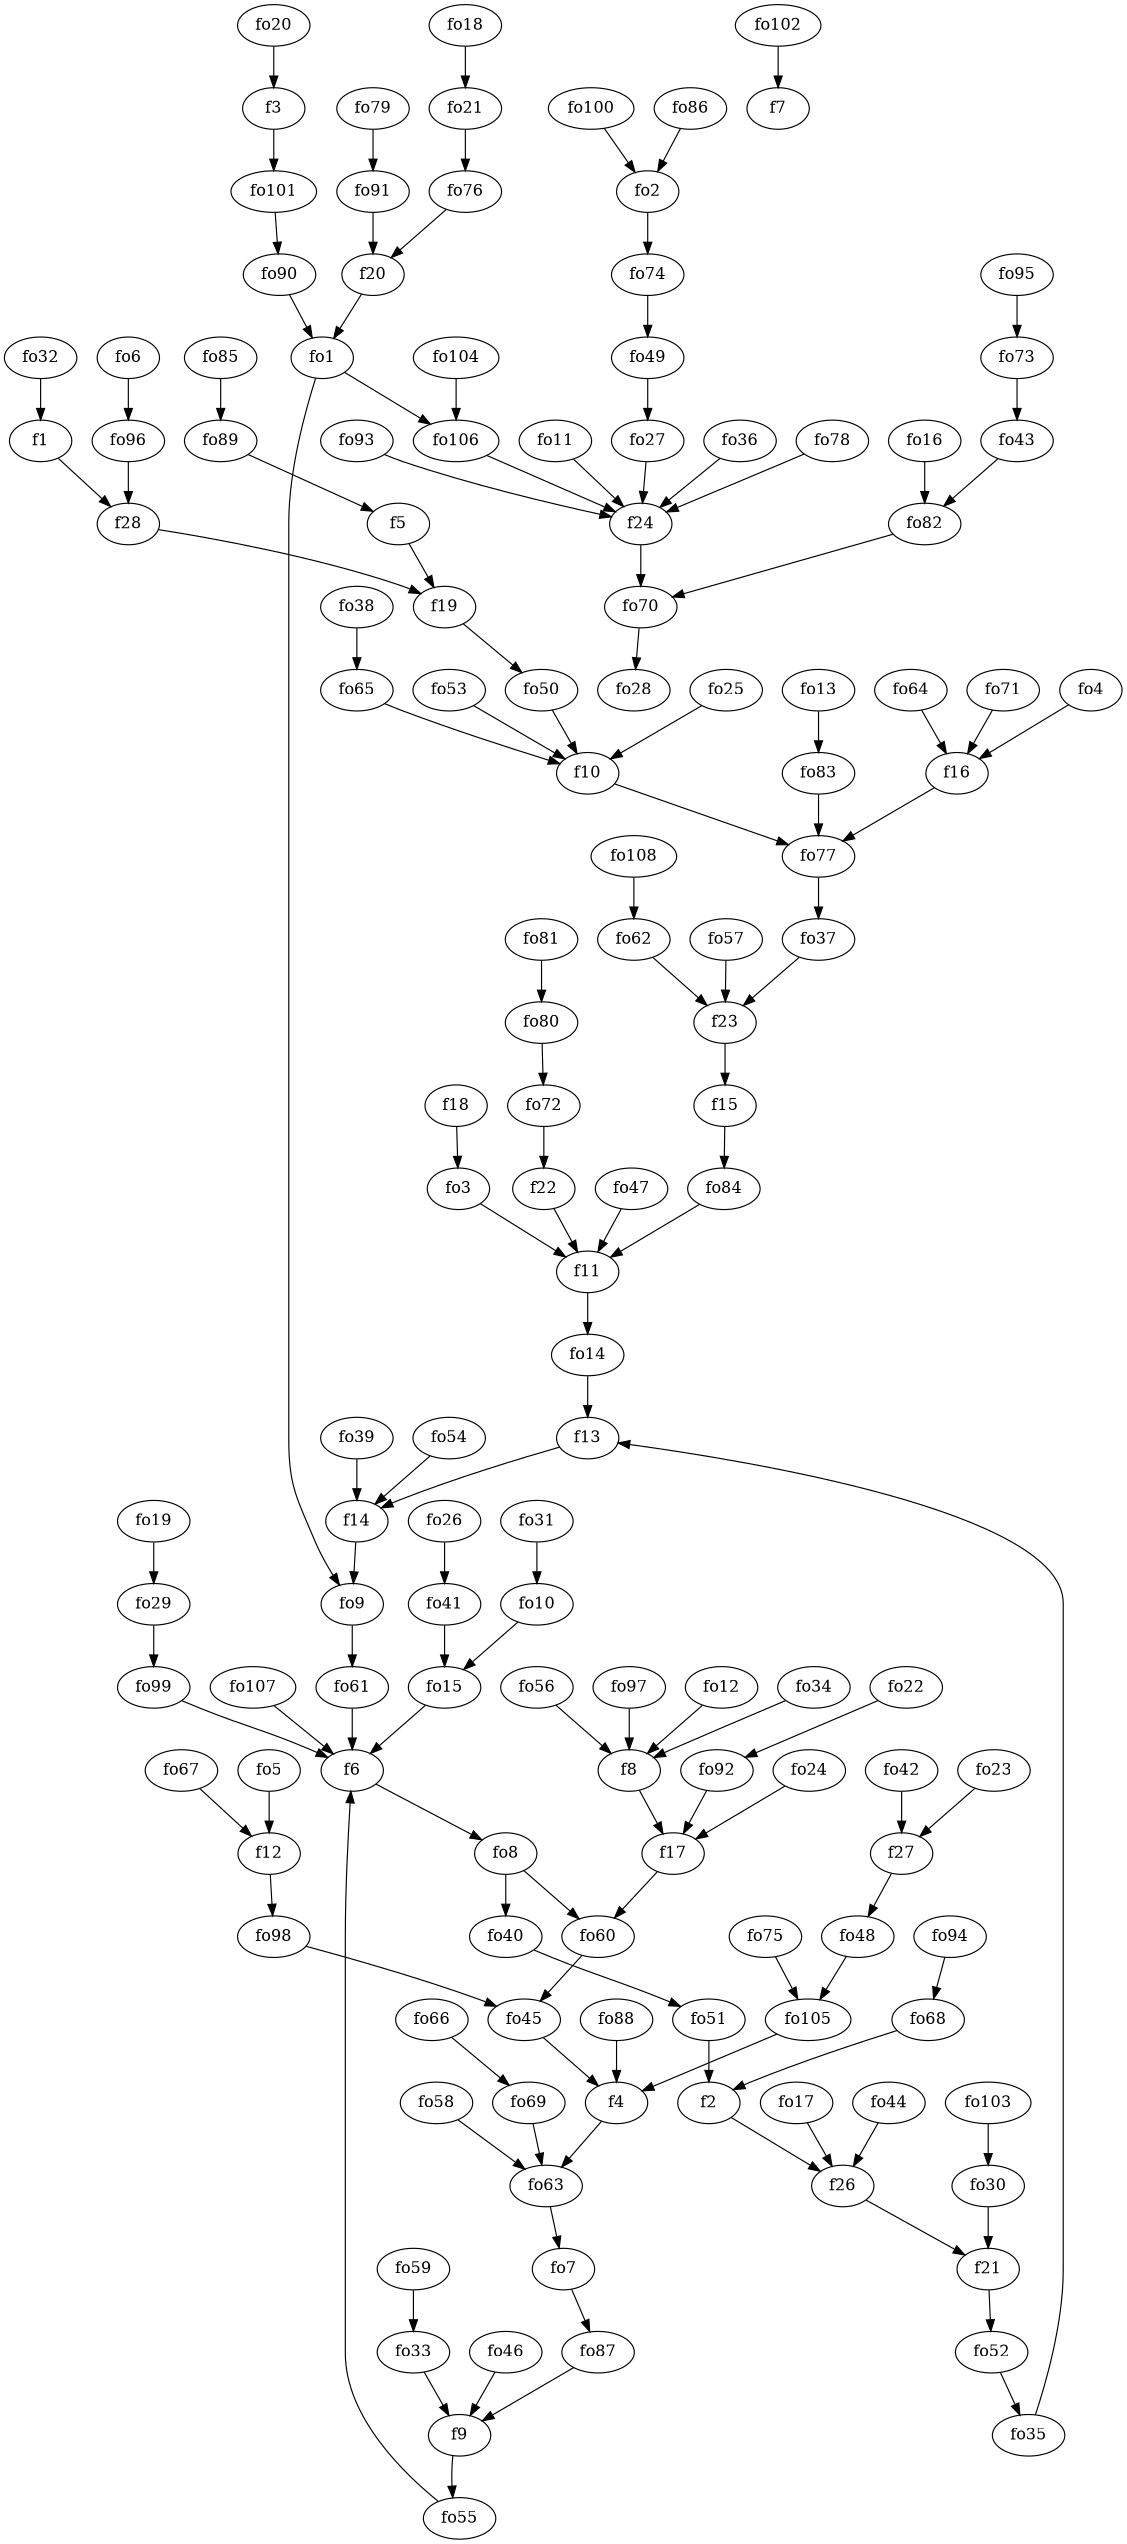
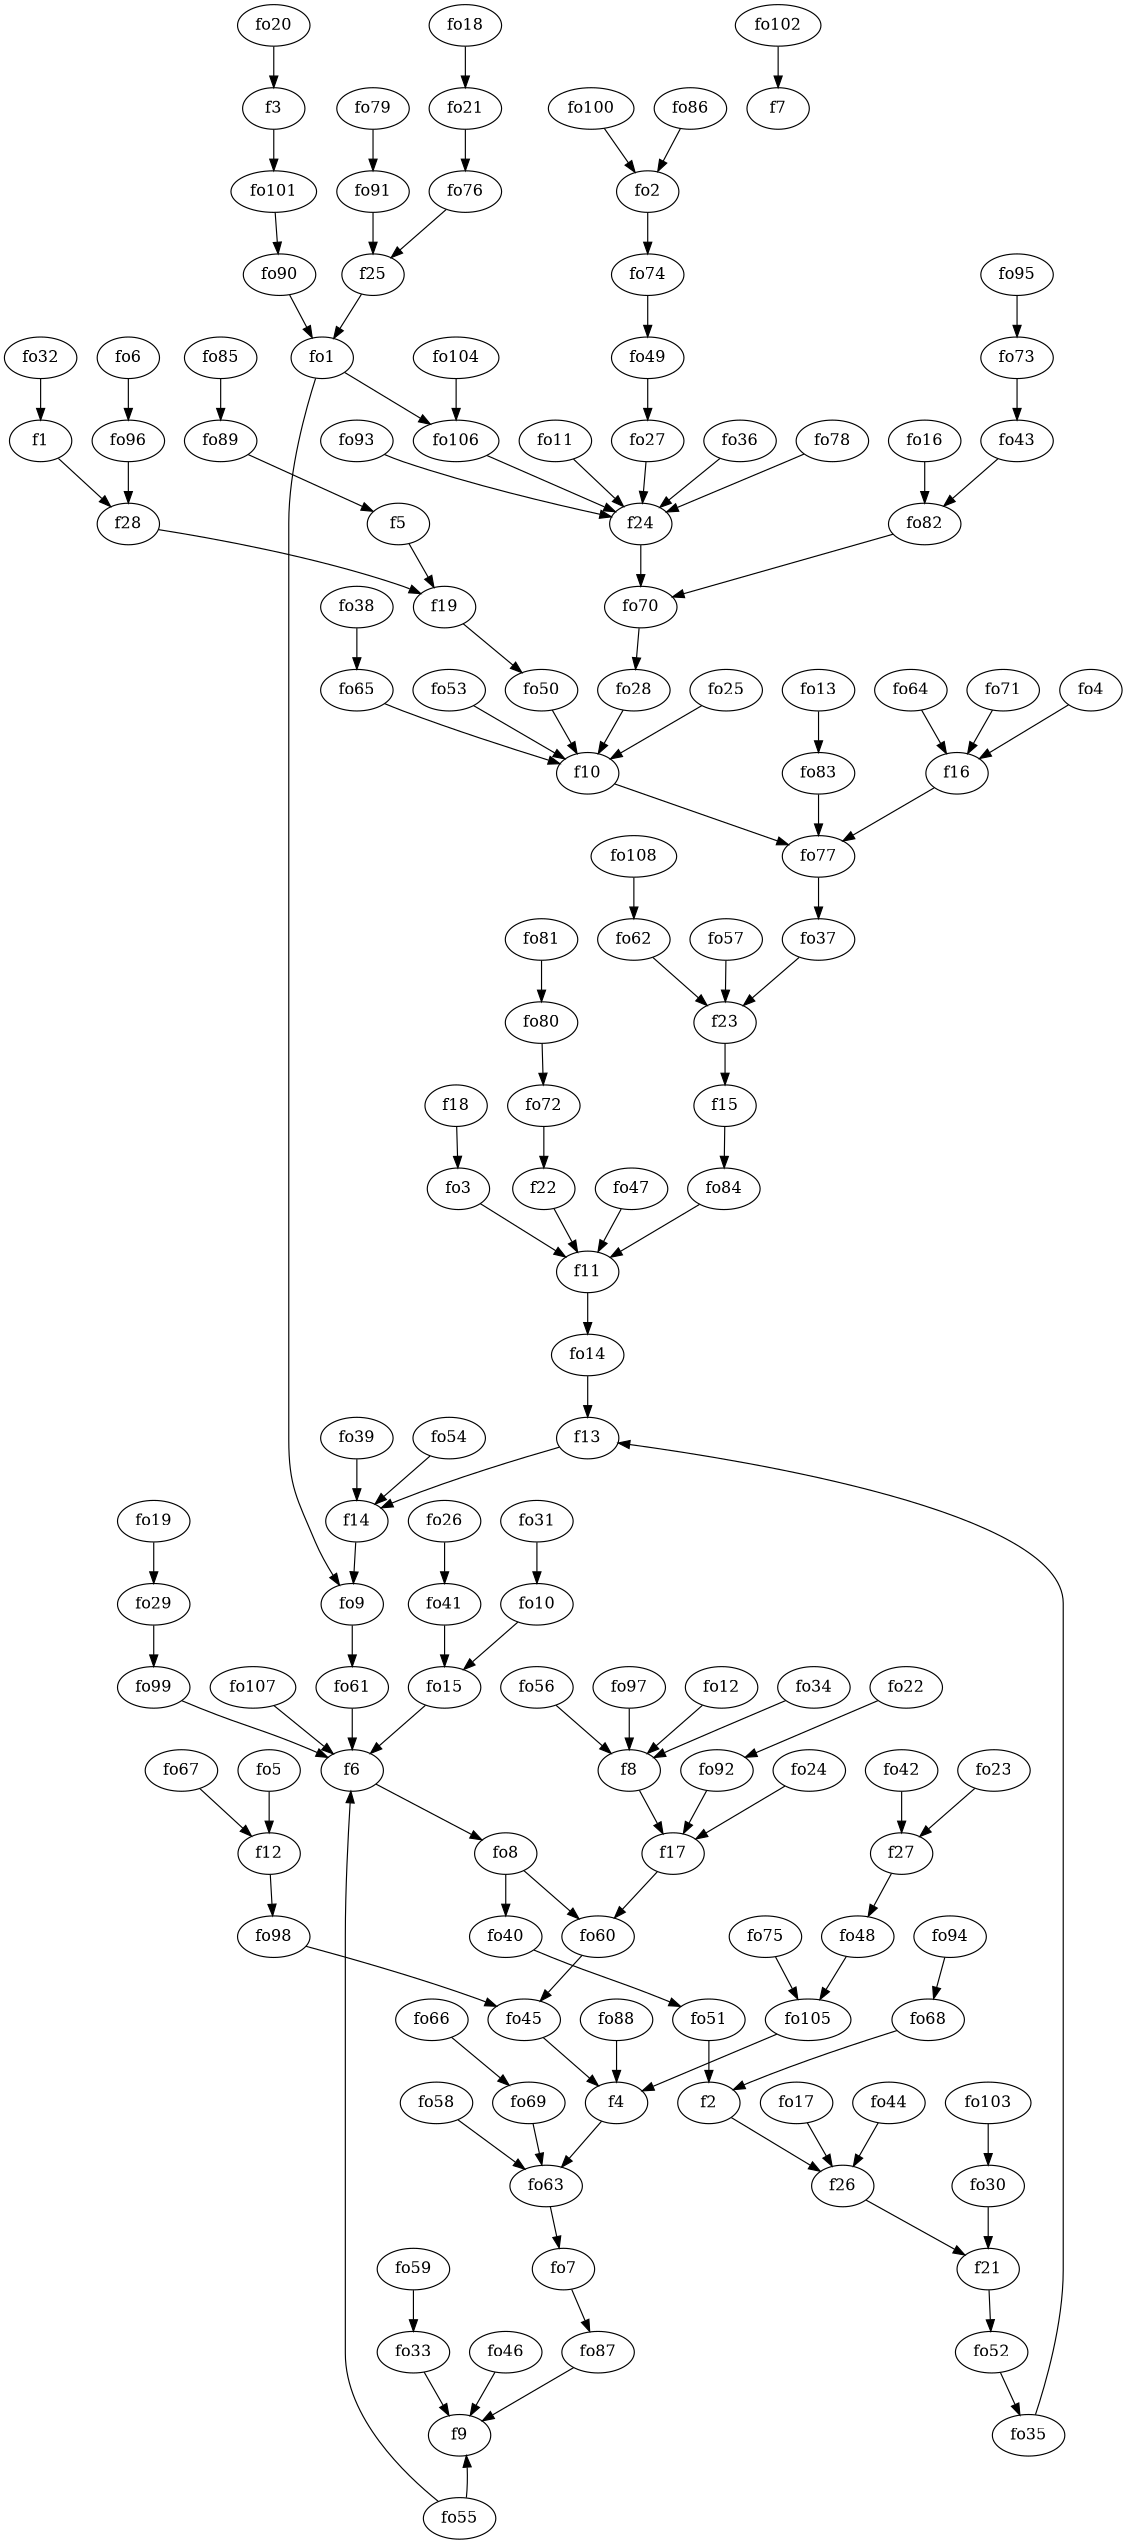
  strict digraph {
    edge [weight=2]
    f1
    f28
    f19
    f2
    f26
    f21
    f3
    fo101
    fo90
    f4
    fo63
    fo7
    f5
    fo50
    f6
    fo8
    fo60
    fo40
    fo68
    f8
    f17
    f9
    fo55
    f10
    fo77
    fo37
    f11
    fo14
    f13
    f12
    fo98
    fo45
    f14
    fo9
    fo61
    f15
    fo84
    f16
    f18
    fo3
    fo52
    fo35
    f22
    f23
    f24
    fo70
    fo28
-   f25 [label=f20]
+   f25
    fo1
    fo106
    f27
    fo48
    fo105
    fo2
    fo74
    fo49
    fo4
    fo5
    fo6
    fo96
    fo87
    fo51
    fo10
    fo15
    fo11
    fo12
    fo13
    fo83
    fo16
    fo82
    fo17
    fo18
    fo21
    fo76
    fo19
    fo29
    fo99
    fo20
    fo22
    fo92
    fo23
    fo24
    fo25
    fo26
    fo41
    fo27
    fo30
    fo31
    fo32
    fo33
    fo34
    fo36
    fo38
    fo65
    fo39
    fo42
    fo43
    fo44
    fo46
    fo47
    fo53
    fo54
    fo56
    fo57
    fo58
    fo59
    fo62
    fo64
    fo66
    fo69
    fo67
    fo71
    fo72
    fo73
    fo75
    fo78
    fo79
    fo91
    fo80
    fo81
    fo85
    fo89
    fo86
    fo88
    fo93
    fo94
    fo95
    fo97
    fo100
    fo102
    f7
    fo103
    fo104
    fo107
    fo108
    f1 -> f28
    f28 -> f19
    f19 -> fo50
    f2 -> f26
    f26 -> f21
    f21 -> fo52
    f3 -> fo101
    fo101 -> fo90
    fo90 -> fo1
    f4 -> fo63
    fo63 -> fo7
    fo7 -> fo87
    f5 -> f19
    fo50 -> f10
    f6 -> fo8
    fo8 -> fo60
    fo8 -> fo40
    fo60 -> fo45
    fo40 -> fo51
    fo68 -> f2
    f8 -> f17
    f17 -> fo60
-   f9 -> fo55
+   fo55 -> f9
    fo55 -> f6
    f10 -> fo77
    fo77 -> fo37
    fo37 -> f23
    f11 -> fo14
    fo14 -> f13
    f13 -> f14
    f12 -> fo98
    fo98 -> fo45
    fo45 -> f4
    f14 -> fo9
    fo9 -> fo61
    fo61 -> f6
    f15 -> fo84
    fo84 -> f11
    f16 -> fo77
    f18 -> fo3
    fo3 -> f11
    fo52 -> fo35
    fo35 -> f13
    f22 -> f11
    f23 -> f15
    f24 -> fo70
    fo70 -> fo28
+   fo28 -> f10
    f25 -> fo1
    fo1 -> fo9
    fo1 -> fo106
    fo106 -> f24
    f27 -> fo48
    fo48 -> fo105
    fo105 -> f4
    fo2 -> fo74
    fo74 -> fo49
    fo49 -> fo27
    fo4 -> f16
    fo5 -> f12
    fo6 -> fo96
    fo96 -> f28
    fo87 -> f9
    fo51 -> f2
    fo10 -> fo15
    fo15 -> f6
    fo11 -> f24
    fo12 -> f8
    fo13 -> fo83
    fo83 -> fo77
    fo16 -> fo82
    fo82 -> fo70
    fo17 -> f26
    fo18 -> fo21
    fo21 -> fo76
    fo76 -> f25
    fo19 -> fo29
    fo29 -> fo99
    fo99 -> f6
    fo20 -> f3
    fo22 -> fo92
    fo92 -> f17
    fo23 -> f27
    fo24 -> f17
    fo25 -> f10
    fo26 -> fo41
    fo41 -> fo15
    fo27 -> f24
    fo30 -> f21
    fo31 -> fo10
    fo32 -> f1
    fo33 -> f9
    fo34 -> f8
    fo36 -> f24
    fo38 -> fo65
    fo65 -> f10
    fo39 -> f14
    fo42 -> f27
    fo43 -> fo82
    fo44 -> f26
    fo46 -> f9
    fo47 -> f11
    fo53 -> f10
    fo54 -> f14
    fo56 -> f8
    fo57 -> f23
    fo58 -> fo63
    fo59 -> fo33
    fo62 -> f23
    fo64 -> f16
    fo66 -> fo69
    fo69 -> fo63
    fo67 -> f12
    fo71 -> f16
    fo72 -> f22
    fo73 -> fo43
    fo75 -> fo105
    fo78 -> f24
    fo79 -> fo91
    fo91 -> f25
    fo80 -> fo72
    fo81 -> fo80
    fo85 -> fo89
    fo89 -> f5
    fo86 -> fo2
    fo88 -> f4
    fo93 -> f24
    fo94 -> fo68
    fo95 -> fo73
    fo97 -> f8
    fo100 -> fo2
    fo102 -> f7
    fo103 -> fo30
    fo104 -> fo106
    fo107 -> f6
    fo108 -> fo62
  }
